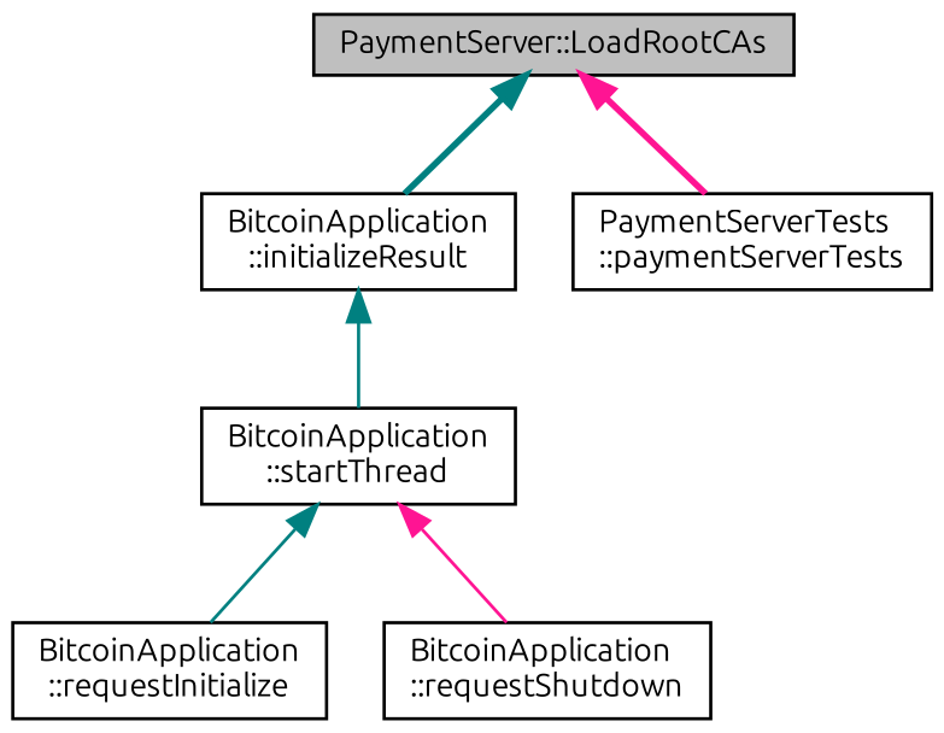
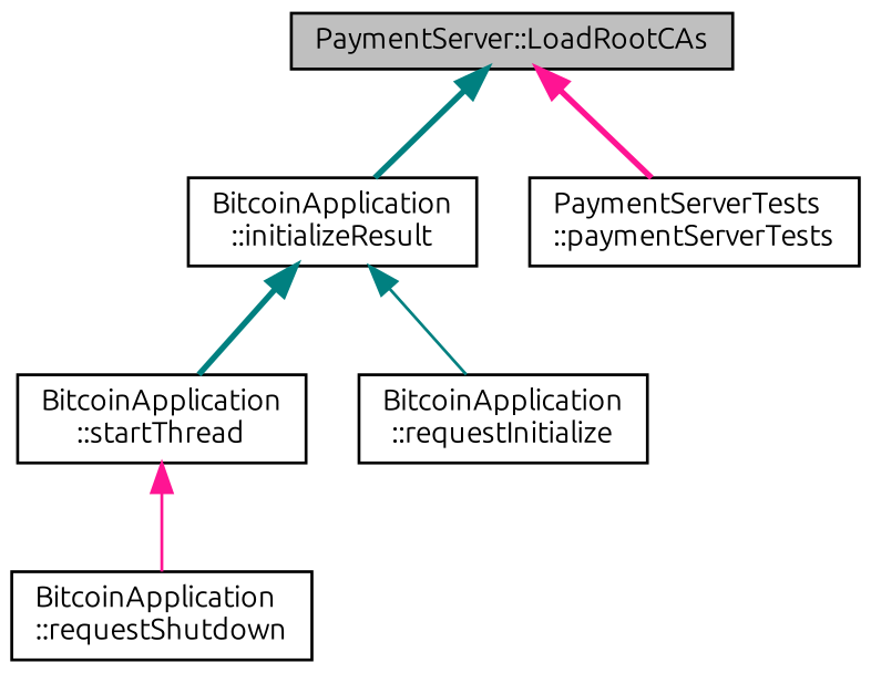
  digraph {
    fontname=Ubuntu
    rankdir=TB
    node [color=black fillcolor=white fontname=Ubuntu fontsize=10 shape=record style=filled]
    edge [color=teal dir=back fontname=Ubuntu fontsize=10 labelfontname=Helvetica labelfontsize=10 style=bold]
    n1 [fillcolor=grey75 fontcolor=black height=0.2 label="PaymentServer::LoadRootCAs" width=0.4]
    n2 [height=0.2 label="BitcoinApplication\l::initializeResult" width=0.4]
    n3 [height=0.2 label="PaymentServerTests\l::paymentServerTests" width=0.4]
    n4 [height=0.2 label="BitcoinApplication\l::startThread" width=0.4]
    n5 [height=0.2 label="BitcoinApplication\l::requestInitialize" width=0.4]
    n6 [height=0.2 label="BitcoinApplication\l::requestShutdown" width=0.4]
    n1 -> n2
    n1 -> n3 [color=deeppink]
-   n2 -> n4 [style=solid]
-   n4 -> n5 [style=solid]
+   n2 -> n4
+   n2 -> n5 [style=solid]
    n4 -> n6 [color=deeppink style=solid]
  }
